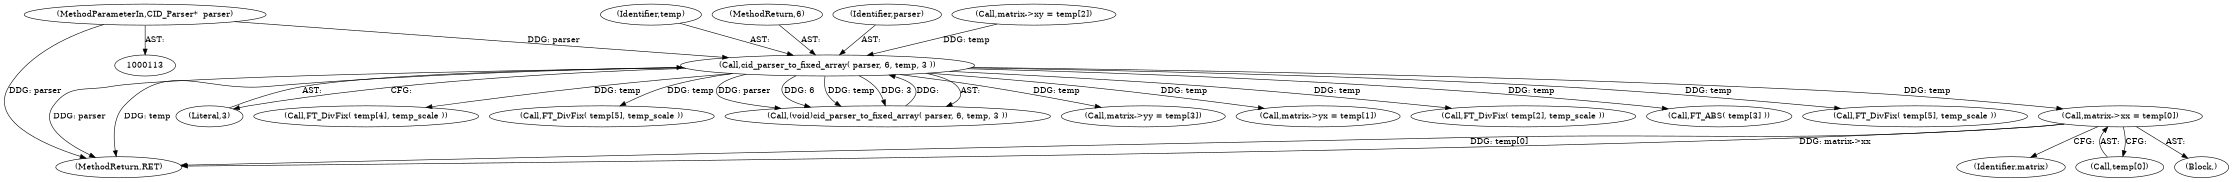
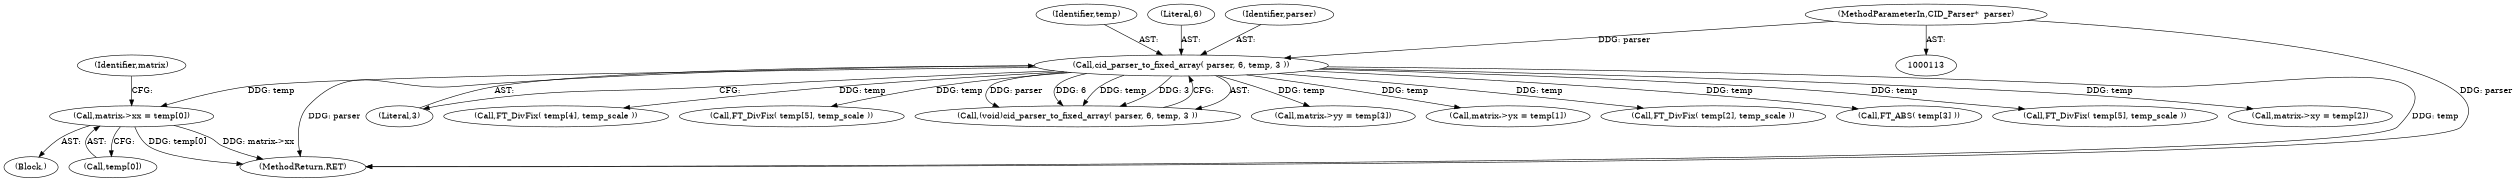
  digraph {
    n1 [label="(Call,matrix->xx = temp[0])"]
    n2 [label="(MethodReturn,RET)"]
    n3 [label="(Call,temp[0])"]
    n4 [label="(Block,)"]
    n5 [label="(Call,cid_parser_to_fixed_array( parser, 6, temp, 3 ))"]
    n6 [label="(Literal,3)"]
    n7 [label="(Call,FT_DivFix( temp[4], temp_scale ))"]
    n8 [label="(Call,FT_DivFix( temp[5], temp_scale ))"]
    n9 [label="(Call,(void)cid_parser_to_fixed_array( parser, 6, temp, 3 ))"]
    n10 [label="(Call,matrix->yy = temp[3])"]
    n11 [label="(Call,matrix->yx = temp[1])"]
    n12 [label="(Call,FT_DivFix( temp[2], temp_scale ))"]
    n13 [label="(Call,FT_ABS( temp[3] ))"]
    n14 [label="(Call,FT_DivFix( temp[5], temp_scale ))"]
    n15 [label="(Call,matrix->xy = temp[2])"]
    n16 [label="(MethodParameterIn,CID_Parser*  parser)"]
    n17 [label=1000113]
    n18 [label="(Identifier,temp)"]
-   n19 [label="(MethodReturn,6)"]
+   n19 [label="(Literal,6)"]
    n20 [label="(Identifier,parser)"]
    n21 [label="(Identifier,matrix)"]
    n1 -> n2 [label="DDG: matrix->xx"]
    n1 -> n2 [label="DDG: temp[0]"]
    n1 -> n3 [label="CFG: "]
    n1 -> n4 [label="AST: "]
    n3 -> n1 [label="AST: "]
    n5 -> n1 [label="DDG: temp"]
    n5 -> n2 [label="DDG: parser"]
    n5 -> n2 [label="DDG: temp"]
    n5 -> n6 [label="CFG: "]
    n5 -> n7 [label="DDG: temp"]
    n5 -> n8 [label="DDG: temp"]
    n5 -> n9 [label="AST: "]
    n5 -> n9 [label="DDG: parser"]
    n5 -> n9 [label="DDG: 6"]
    n5 -> n9 [label="DDG: temp"]
    n5 -> n9 [label="DDG: 3"]
    n5 -> n10 [label="DDG: temp"]
    n5 -> n11 [label="DDG: temp"]
    n5 -> n12 [label="DDG: temp"]
    n5 -> n13 [label="DDG: temp"]
    n5 -> n14 [label="DDG: temp"]
-   n15 -> n5 [label="DDG: temp"]
+   n5 -> n15 [label="DDG: temp"]
    n6 -> n5 [label="AST: "]
-   n9 -> n5 [label="DDG: "]
+   n9 -> n5 [label="CFG: "]
    n16 -> n2 [label="DDG: parser"]
    n16 -> n5 [label="DDG: parser"]
    n16 -> n17 [label="AST: "]
    n18 -> n5 [label="AST: "]
    n19 -> n5 [label="AST: "]
    n20 -> n5 [label="AST: "]
-   n1 -> n21 [label="CFG: "]
+   n21 -> n1 [label="CFG: "]
  }
